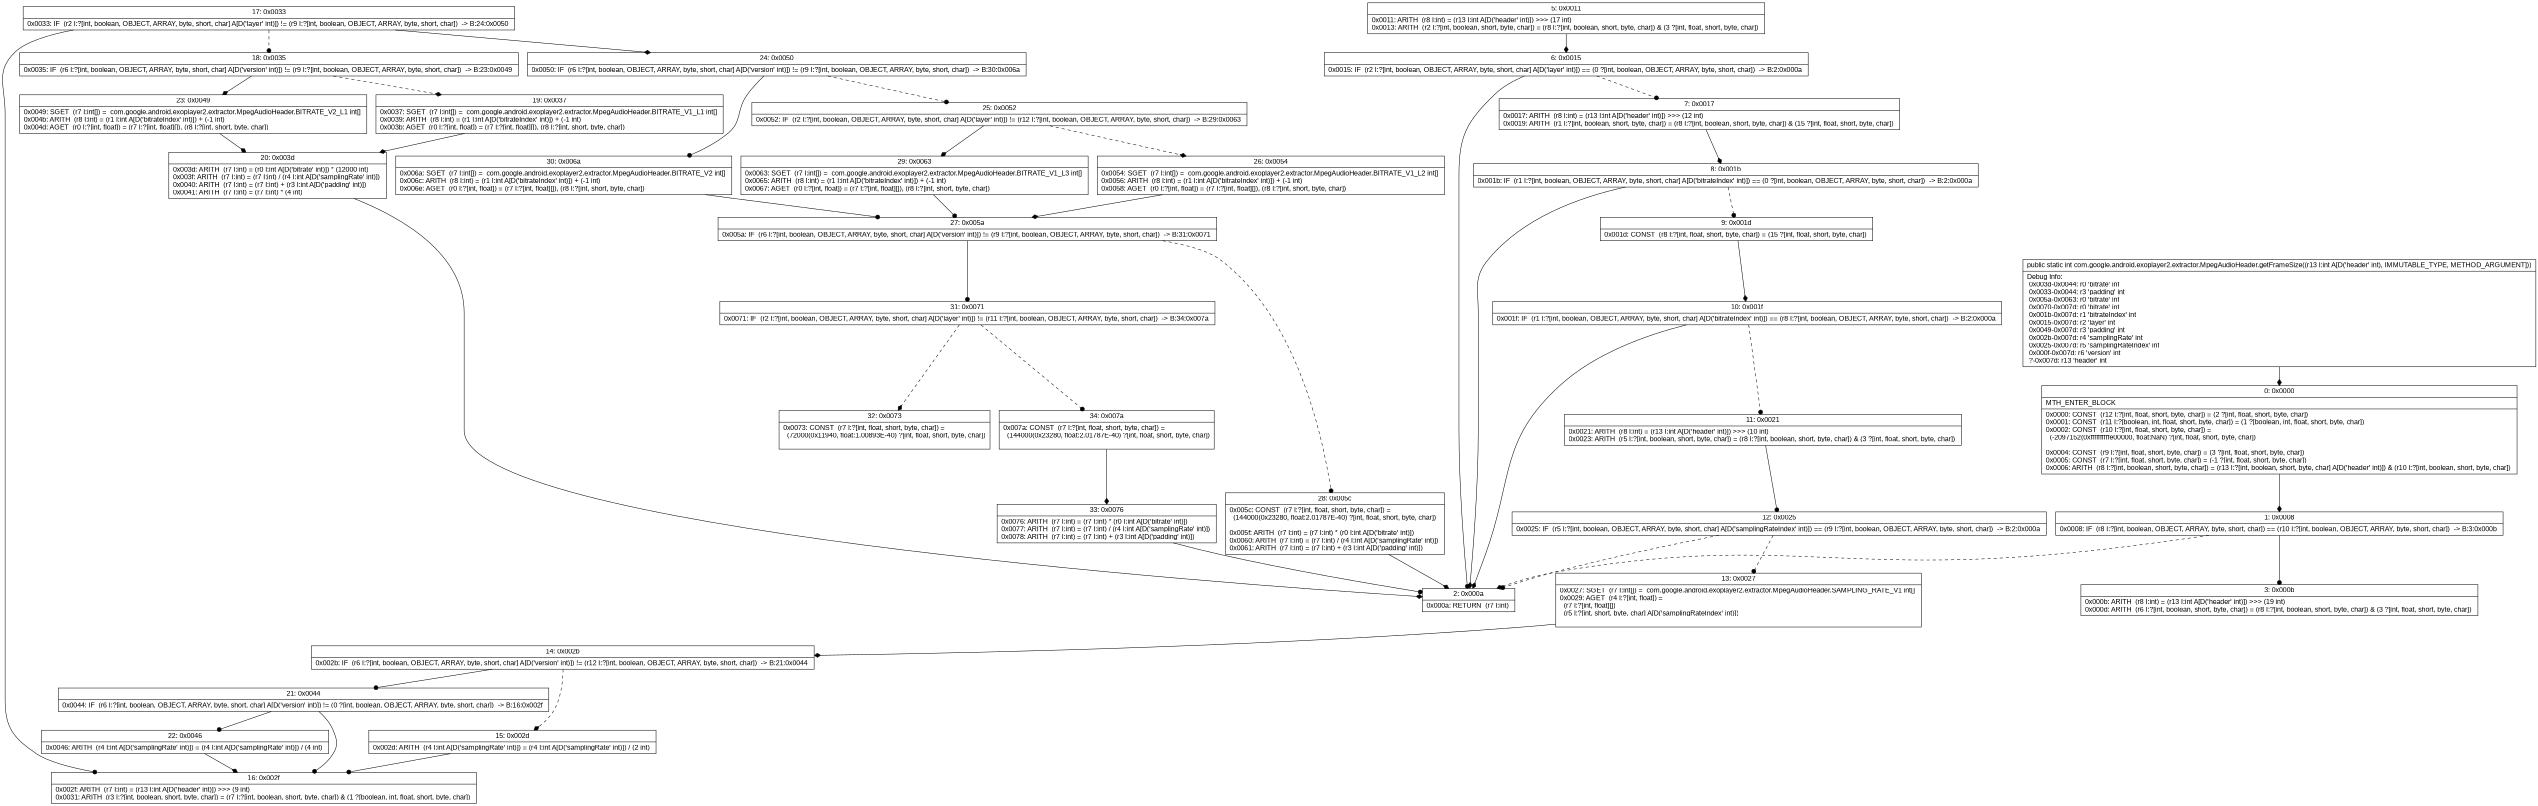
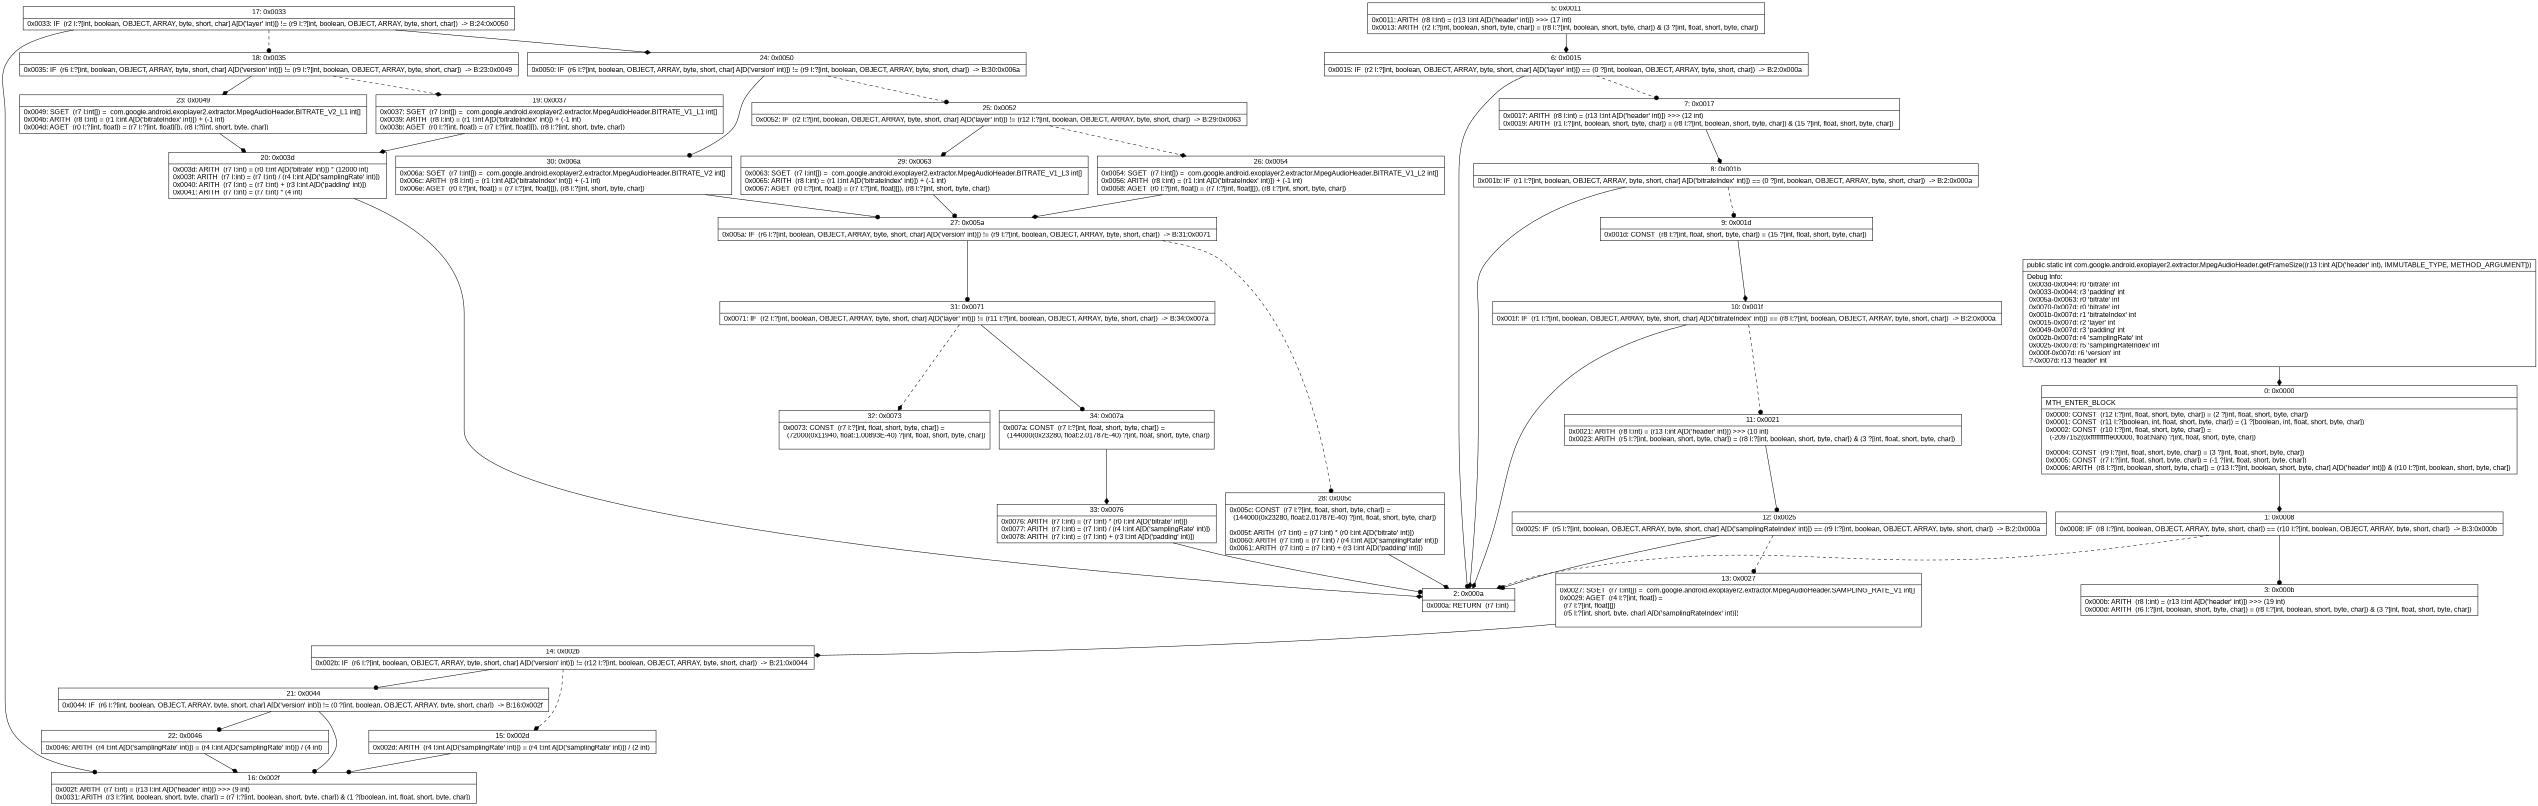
  digraph {
    fontname="Liberation Sans"
    node [fontname="Liberation Sans" shape=record]
    edge [arrowhead=diamond fontname="Liberation Sans"]
    n1 [label="{0\:\ 0x0000|MTH_ENTER_BLOCK\l|0x0000: CONST  (r12 I:?[int, float, short, byte, char]) = (2 ?[int, float, short, byte, char]) \l0x0001: CONST  (r11 I:?[boolean, int, float, short, byte, char]) = (1 ?[boolean, int, float, short, byte, char]) \l0x0002: CONST  (r10 I:?[int, float, short, byte, char]) = \l  (\-2097152(0xffffffffffe00000, float:NaN) ?[int, float, short, byte, char])\l \l0x0004: CONST  (r9 I:?[int, float, short, byte, char]) = (3 ?[int, float, short, byte, char]) \l0x0005: CONST  (r7 I:?[int, float, short, byte, char]) = (\-1 ?[int, float, short, byte, char]) \l0x0006: ARITH  (r8 I:?[int, boolean, short, byte, char]) = (r13 I:?[int, boolean, short, byte, char] A[D('header' int)]) & (r10 I:?[int, boolean, short, byte, char]) \l}"]
    n2 [label="{1\:\ 0x0008|0x0008: IF  (r8 I:?[int, boolean, OBJECT, ARRAY, byte, short, char]) == (r10 I:?[int, boolean, OBJECT, ARRAY, byte, short, char])  \-\> B:3:0x000b \l}"]
    n3 [label="{2\:\ 0x000a|0x000a: RETURN  (r7 I:int) \l}"]
    n4 [label="{3\:\ 0x000b|0x000b: ARITH  (r8 I:int) = (r13 I:int A[D('header' int)]) \>\>\> (19 int) \l0x000d: ARITH  (r6 I:?[int, boolean, short, byte, char]) = (r8 I:?[int, boolean, short, byte, char]) & (3 ?[int, float, short, byte, char]) \l}"]
    n5 [label="{5\:\ 0x0011|0x0011: ARITH  (r8 I:int) = (r13 I:int A[D('header' int)]) \>\>\> (17 int) \l0x0013: ARITH  (r2 I:?[int, boolean, short, byte, char]) = (r8 I:?[int, boolean, short, byte, char]) & (3 ?[int, float, short, byte, char]) \l}"]
    n6 [label="{6\:\ 0x0015|0x0015: IF  (r2 I:?[int, boolean, OBJECT, ARRAY, byte, short, char] A[D('layer' int)]) == (0 ?[int, boolean, OBJECT, ARRAY, byte, short, char])  \-\> B:2:0x000a \l}"]
    n7 [label="{7\:\ 0x0017|0x0017: ARITH  (r8 I:int) = (r13 I:int A[D('header' int)]) \>\>\> (12 int) \l0x0019: ARITH  (r1 I:?[int, boolean, short, byte, char]) = (r8 I:?[int, boolean, short, byte, char]) & (15 ?[int, float, short, byte, char]) \l}"]
    n8 [label="{8\:\ 0x001b|0x001b: IF  (r1 I:?[int, boolean, OBJECT, ARRAY, byte, short, char] A[D('bitrateIndex' int)]) == (0 ?[int, boolean, OBJECT, ARRAY, byte, short, char])  \-\> B:2:0x000a \l}"]
    n9 [label="{9\:\ 0x001d|0x001d: CONST  (r8 I:?[int, float, short, byte, char]) = (15 ?[int, float, short, byte, char]) \l}"]
    n10 [label="{10\:\ 0x001f|0x001f: IF  (r1 I:?[int, boolean, OBJECT, ARRAY, byte, short, char] A[D('bitrateIndex' int)]) == (r8 I:?[int, boolean, OBJECT, ARRAY, byte, short, char])  \-\> B:2:0x000a \l}"]
    n11 [label="{11\:\ 0x0021|0x0021: ARITH  (r8 I:int) = (r13 I:int A[D('header' int)]) \>\>\> (10 int) \l0x0023: ARITH  (r5 I:?[int, boolean, short, byte, char]) = (r8 I:?[int, boolean, short, byte, char]) & (3 ?[int, float, short, byte, char]) \l}"]
    n12 [label="{12\:\ 0x0025|0x0025: IF  (r5 I:?[int, boolean, OBJECT, ARRAY, byte, short, char] A[D('samplingRateIndex' int)]) == (r9 I:?[int, boolean, OBJECT, ARRAY, byte, short, char])  \-\> B:2:0x000a \l}"]
    n13 [label="{13\:\ 0x0027|0x0027: SGET  (r7 I:int[]) =  com.google.android.exoplayer2.extractor.MpegAudioHeader.SAMPLING_RATE_V1 int[] \l0x0029: AGET  (r4 I:?[int, float]) = \l  (r7 I:?[int, float][])\l  (r5 I:?[int, short, byte, char] A[D('samplingRateIndex' int)])\l \l}"]
    n14 [label="{14\:\ 0x002b|0x002b: IF  (r6 I:?[int, boolean, OBJECT, ARRAY, byte, short, char] A[D('version' int)]) != (r12 I:?[int, boolean, OBJECT, ARRAY, byte, short, char])  \-\> B:21:0x0044 \l}"]
    n15 [label="{15\:\ 0x002d|0x002d: ARITH  (r4 I:int A[D('samplingRate' int)]) = (r4 I:int A[D('samplingRate' int)]) \/ (2 int) \l}"]
    n16 [label="{21\:\ 0x0044|0x0044: IF  (r6 I:?[int, boolean, OBJECT, ARRAY, byte, short, char] A[D('version' int)]) != (0 ?[int, boolean, OBJECT, ARRAY, byte, short, char])  \-\> B:16:0x002f \l}"]
    n17 [label="{16\:\ 0x002f|0x002f: ARITH  (r7 I:int) = (r13 I:int A[D('header' int)]) \>\>\> (9 int) \l0x0031: ARITH  (r3 I:?[int, boolean, short, byte, char]) = (r7 I:?[int, boolean, short, byte, char]) & (1 ?[boolean, int, float, short, byte, char]) \l}"]
    n18 [label="{22\:\ 0x0046|0x0046: ARITH  (r4 I:int A[D('samplingRate' int)]) = (r4 I:int A[D('samplingRate' int)]) \/ (4 int) \l}"]
    n19 [label="{17\:\ 0x0033|0x0033: IF  (r2 I:?[int, boolean, OBJECT, ARRAY, byte, short, char] A[D('layer' int)]) != (r9 I:?[int, boolean, OBJECT, ARRAY, byte, short, char])  \-\> B:24:0x0050 \l}"]
    n20 [label="{18\:\ 0x0035|0x0035: IF  (r6 I:?[int, boolean, OBJECT, ARRAY, byte, short, char] A[D('version' int)]) != (r9 I:?[int, boolean, OBJECT, ARRAY, byte, short, char])  \-\> B:23:0x0049 \l}"]
    n21 [label="{24\:\ 0x0050|0x0050: IF  (r6 I:?[int, boolean, OBJECT, ARRAY, byte, short, char] A[D('version' int)]) != (r9 I:?[int, boolean, OBJECT, ARRAY, byte, short, char])  \-\> B:30:0x006a \l}"]
    n22 [label="{19\:\ 0x0037|0x0037: SGET  (r7 I:int[]) =  com.google.android.exoplayer2.extractor.MpegAudioHeader.BITRATE_V1_L1 int[] \l0x0039: ARITH  (r8 I:int) = (r1 I:int A[D('bitrateIndex' int)]) + (\-1 int) \l0x003b: AGET  (r0 I:?[int, float]) = (r7 I:?[int, float][]), (r8 I:?[int, short, byte, char]) \l}"]
    n23 [label="{23\:\ 0x0049|0x0049: SGET  (r7 I:int[]) =  com.google.android.exoplayer2.extractor.MpegAudioHeader.BITRATE_V2_L1 int[] \l0x004b: ARITH  (r8 I:int) = (r1 I:int A[D('bitrateIndex' int)]) + (\-1 int) \l0x004d: AGET  (r0 I:?[int, float]) = (r7 I:?[int, float][]), (r8 I:?[int, short, byte, char]) \l}"]
    n24 [label="{25\:\ 0x0052|0x0052: IF  (r2 I:?[int, boolean, OBJECT, ARRAY, byte, short, char] A[D('layer' int)]) != (r12 I:?[int, boolean, OBJECT, ARRAY, byte, short, char])  \-\> B:29:0x0063 \l}"]
    n25 [label="{30\:\ 0x006a|0x006a: SGET  (r7 I:int[]) =  com.google.android.exoplayer2.extractor.MpegAudioHeader.BITRATE_V2 int[] \l0x006c: ARITH  (r8 I:int) = (r1 I:int A[D('bitrateIndex' int)]) + (\-1 int) \l0x006e: AGET  (r0 I:?[int, float]) = (r7 I:?[int, float][]), (r8 I:?[int, short, byte, char]) \l}"]
    n26 [label="{20\:\ 0x003d|0x003d: ARITH  (r7 I:int) = (r0 I:int A[D('bitrate' int)]) * (12000 int) \l0x003f: ARITH  (r7 I:int) = (r7 I:int) \/ (r4 I:int A[D('samplingRate' int)]) \l0x0040: ARITH  (r7 I:int) = (r7 I:int) + (r3 I:int A[D('padding' int)]) \l0x0041: ARITH  (r7 I:int) = (r7 I:int) * (4 int) \l}"]
    n27 [label="{26\:\ 0x0054|0x0054: SGET  (r7 I:int[]) =  com.google.android.exoplayer2.extractor.MpegAudioHeader.BITRATE_V1_L2 int[] \l0x0056: ARITH  (r8 I:int) = (r1 I:int A[D('bitrateIndex' int)]) + (\-1 int) \l0x0058: AGET  (r0 I:?[int, float]) = (r7 I:?[int, float][]), (r8 I:?[int, short, byte, char]) \l}"]
    n28 [label="{29\:\ 0x0063|0x0063: SGET  (r7 I:int[]) =  com.google.android.exoplayer2.extractor.MpegAudioHeader.BITRATE_V1_L3 int[] \l0x0065: ARITH  (r8 I:int) = (r1 I:int A[D('bitrateIndex' int)]) + (\-1 int) \l0x0067: AGET  (r0 I:?[int, float]) = (r7 I:?[int, float][]), (r8 I:?[int, short, byte, char]) \l}"]
    n29 [label="{27\:\ 0x005a|0x005a: IF  (r6 I:?[int, boolean, OBJECT, ARRAY, byte, short, char] A[D('version' int)]) != (r9 I:?[int, boolean, OBJECT, ARRAY, byte, short, char])  \-\> B:31:0x0071 \l}"]
    n30 [label="{28\:\ 0x005c|0x005c: CONST  (r7 I:?[int, float, short, byte, char]) = \l  (144000(0x23280, float:2.01787E\-40) ?[int, float, short, byte, char])\l \l0x005f: ARITH  (r7 I:int) = (r7 I:int) * (r0 I:int A[D('bitrate' int)]) \l0x0060: ARITH  (r7 I:int) = (r7 I:int) \/ (r4 I:int A[D('samplingRate' int)]) \l0x0061: ARITH  (r7 I:int) = (r7 I:int) + (r3 I:int A[D('padding' int)]) \l}"]
    n31 [label="{31\:\ 0x0071|0x0071: IF  (r2 I:?[int, boolean, OBJECT, ARRAY, byte, short, char] A[D('layer' int)]) != (r11 I:?[int, boolean, OBJECT, ARRAY, byte, short, char])  \-\> B:34:0x007a \l}"]
    n32 [label="{32\:\ 0x0073|0x0073: CONST  (r7 I:?[int, float, short, byte, char]) = \l  (72000(0x11940, float:1.00893E\-40) ?[int, float, short, byte, char])\l \l}"]
    n33 [label="{34\:\ 0x007a|0x007a: CONST  (r7 I:?[int, float, short, byte, char]) = \l  (144000(0x23280, float:2.01787E\-40) ?[int, float, short, byte, char])\l \l}"]
    n34 [label="{33\:\ 0x0076|0x0076: ARITH  (r7 I:int) = (r7 I:int) * (r0 I:int A[D('bitrate' int)]) \l0x0077: ARITH  (r7 I:int) = (r7 I:int) \/ (r4 I:int A[D('samplingRate' int)]) \l0x0078: ARITH  (r7 I:int) = (r7 I:int) + (r3 I:int A[D('padding' int)]) \l}"]
    n35 [label="{public static int com.google.android.exoplayer2.extractor.MpegAudioHeader.getFrameSize((r13 I:int A[D('header' int), IMMUTABLE_TYPE, METHOD_ARGUMENT]))  | Debug Info:\l  0x003d\-0x0044: r0 'bitrate' int\l  0x0033\-0x0044: r3 'padding' int\l  0x005a\-0x0063: r0 'bitrate' int\l  0x0070\-0x007d: r0 'bitrate' int\l  0x001b\-0x007d: r1 'bitrateIndex' int\l  0x0015\-0x007d: r2 'layer' int\l  0x0049\-0x007d: r3 'padding' int\l  0x002b\-0x007d: r4 'samplingRate' int\l  0x0025\-0x007d: r5 'samplingRateIndex' int\l  0x000f\-0x007d: r6 'version' int\l  ?\-0x007d: r13 'header' int\l}"]
    n1 -> n2
    n2 -> n3 [style=dashed]
    n2 -> n4 [arrowhead=dot]
    n5 -> n6
    n6 -> n3 [arrowhead=dot]
    n6 -> n7 [arrowhead=dot style=dashed]
    n7 -> n8
    n8 -> n3
    n8 -> n9 [arrowhead=dot style=dashed]
    n9 -> n10
    n10 -> n3
    n10 -> n11 [arrowhead=dot style=dashed]
    n11 -> n12 [arrowhead=dot]
-   n12 -> n3 [arrowhead=dot style=dashed]
+   n12 -> n3 [arrowhead=dot]
    n12 -> n13 [arrowhead=dot style=dashed]
    n13 -> n14
    n14 -> n15 [style=dashed]
    n14 -> n16 [arrowhead=dot]
    n15 -> n17 [arrowhead=dot]
    n16 -> n17 [arrowhead=dot]
    n16 -> n18 [arrowhead=dot style=solid]
    n18 -> n17
    n19 -> n17 [arrowhead=dot]
    n19 -> n20 [arrowhead=dot style=dashed]
    n19 -> n21
    n20 -> n22 [style=dashed]
    n20 -> n23
    n21 -> n24 [arrowhead=dot style=dashed]
    n21 -> n25 [arrowhead=dot]
    n22 -> n26
    n23 -> n26
    n24 -> n27 [style=dashed]
    n24 -> n28
    n25 -> n29 [arrowhead=dot]
    n26 -> n3
    n27 -> n29
    n28 -> n29 [arrowhead=dot]
    n29 -> n30 [arrowhead=dot style=dashed]
    n29 -> n31 [arrowhead=dot]
    n30 -> n3
    n31 -> n32 [style=dashed]
-   n31 -> n33 [arrowhead=dot style=dashed]
+   n31 -> n33 [arrowhead=dot]
    n33 -> n34
    n34 -> n3 [arrowhead=dot]
    n35 -> n1
  }
